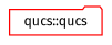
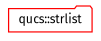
  digraph {
    rankdir=LR
    fontname="Fira Sans"
-   n1 [color=red fillcolor=white fontname="Fira Sans" fontsize=10 height=0.2 label="qucs::qucs" shape=folder style=filled width=0.4]
+   n1 [color=red fillcolor=white fontname="Fira Sans" fontsize=10 height=0.2 label="qucs::strlist" shape=folder style=filled width=0.4]
  }
